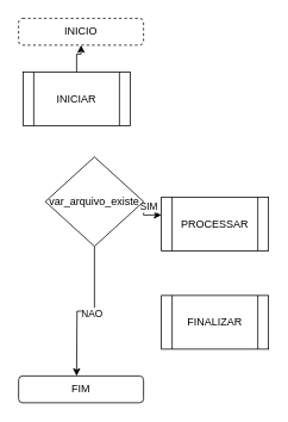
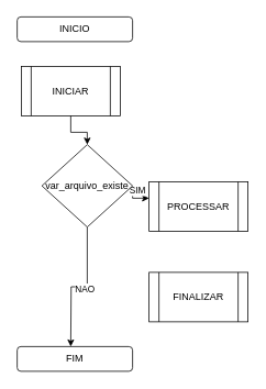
  <mxCell id="0" />
  <mxCell id="1" parent="0" />
- <mxCell id="2" value="INICIO" style="rounded=1;whiteSpace=wrap;html=1;dashed=1;" parent="1" vertex="1"><mxGeometry x="20" y="20" width="140" height="30" as="geometry" /></mxCell>
+ <mxCell id="2" value="INICIO" style="rounded=1;whiteSpace=wrap;html=1;" parent="1" vertex="1"><mxGeometry x="20" y="20" width="140" height="30" as="geometry" /></mxCell>
  <mxCell id="3" value="INICIAR" style="shape=process;whiteSpace=wrap;html=1;backgroundOutline=1;" parent="1" vertex="1"><mxGeometry x="25" y="80" width="120" height="60" as="geometry" /></mxCell>
  <mxCell id="4" value="PROCESSAR" style="shape=process;whiteSpace=wrap;html=1;backgroundOutline=1;" parent="1" vertex="1"><mxGeometry x="180" y="220" width="120" height="60" as="geometry" /></mxCell>
  <mxCell id="5" style="edgeStyle=orthogonalEdgeStyle;rounded=0;orthogonalLoop=1;jettySize=auto;html=1;exitX=1;exitY=0.5;exitDx=0;exitDy=0;" parent="1" source="12" edge="1"><mxGeometry relative="1" as="geometry"><Array as="points"><mxPoint x="170" y="240" /><mxPoint x="170" y="240" /></Array><mxPoint x="180" y="240" as="targetPoint" /></mxGeometry></mxCell>
  <mxCell id="6" value="SIM" style="edgeLabel;html=1;align=center;verticalAlign=middle;resizable=0;points=[];" parent="5" vertex="1" connectable="0"><mxGeometry x="-0.159" y="-4" relative="1" as="geometry"><mxPoint x="5" y="-14" as="offset" /></mxGeometry></mxCell>
  <mxCell id="7" value="FINALIZAR" style="shape=process;whiteSpace=wrap;html=1;backgroundOutline=1;" parent="1" vertex="1"><mxGeometry x="180" y="330" width="120" height="60" as="geometry" /></mxCell>
  <mxCell id="8" value="FIM" style="rounded=1;whiteSpace=wrap;html=1;" parent="1" vertex="1"><mxGeometry x="20" y="420" width="140" height="30" as="geometry" /></mxCell>
  <mxCell id="9" style="edgeStyle=orthogonalEdgeStyle;rounded=0;orthogonalLoop=1;jettySize=auto;html=1;" parent="1" source="12" edge="1"><mxGeometry relative="1" as="geometry"><mxPoint x="85" y="420" as="targetPoint" /></mxGeometry></mxCell>
  <mxCell id="10" value="NAO" style="edgeLabel;html=1;align=center;verticalAlign=middle;resizable=0;points=[];" parent="9" vertex="1" connectable="0"><mxGeometry x="-0.075" y="2" relative="1" as="geometry"><mxPoint as="offset" /></mxGeometry></mxCell>
- <mxCell id="11" value="" style="edgeStyle=orthogonalEdgeStyle;rounded=0;orthogonalLoop=1;jettySize=auto;html=1;" parent="1" source="3" target="2" edge="1"><mxGeometry relative="1" as="geometry" /></mxCell>
+ <mxCell id="11" value="" style="edgeStyle=orthogonalEdgeStyle;rounded=0;orthogonalLoop=1;jettySize=auto;html=1;" parent="1" source="3" target="12" edge="1"><mxGeometry relative="1" as="geometry" /></mxCell>
  <mxCell id="12" value="var_arquivo_existe" style="rhombus;whiteSpace=wrap;html=1;" parent="1" vertex="1"><mxGeometry x="50" y="175" width="110" height="100" as="geometry" /></mxCell>
